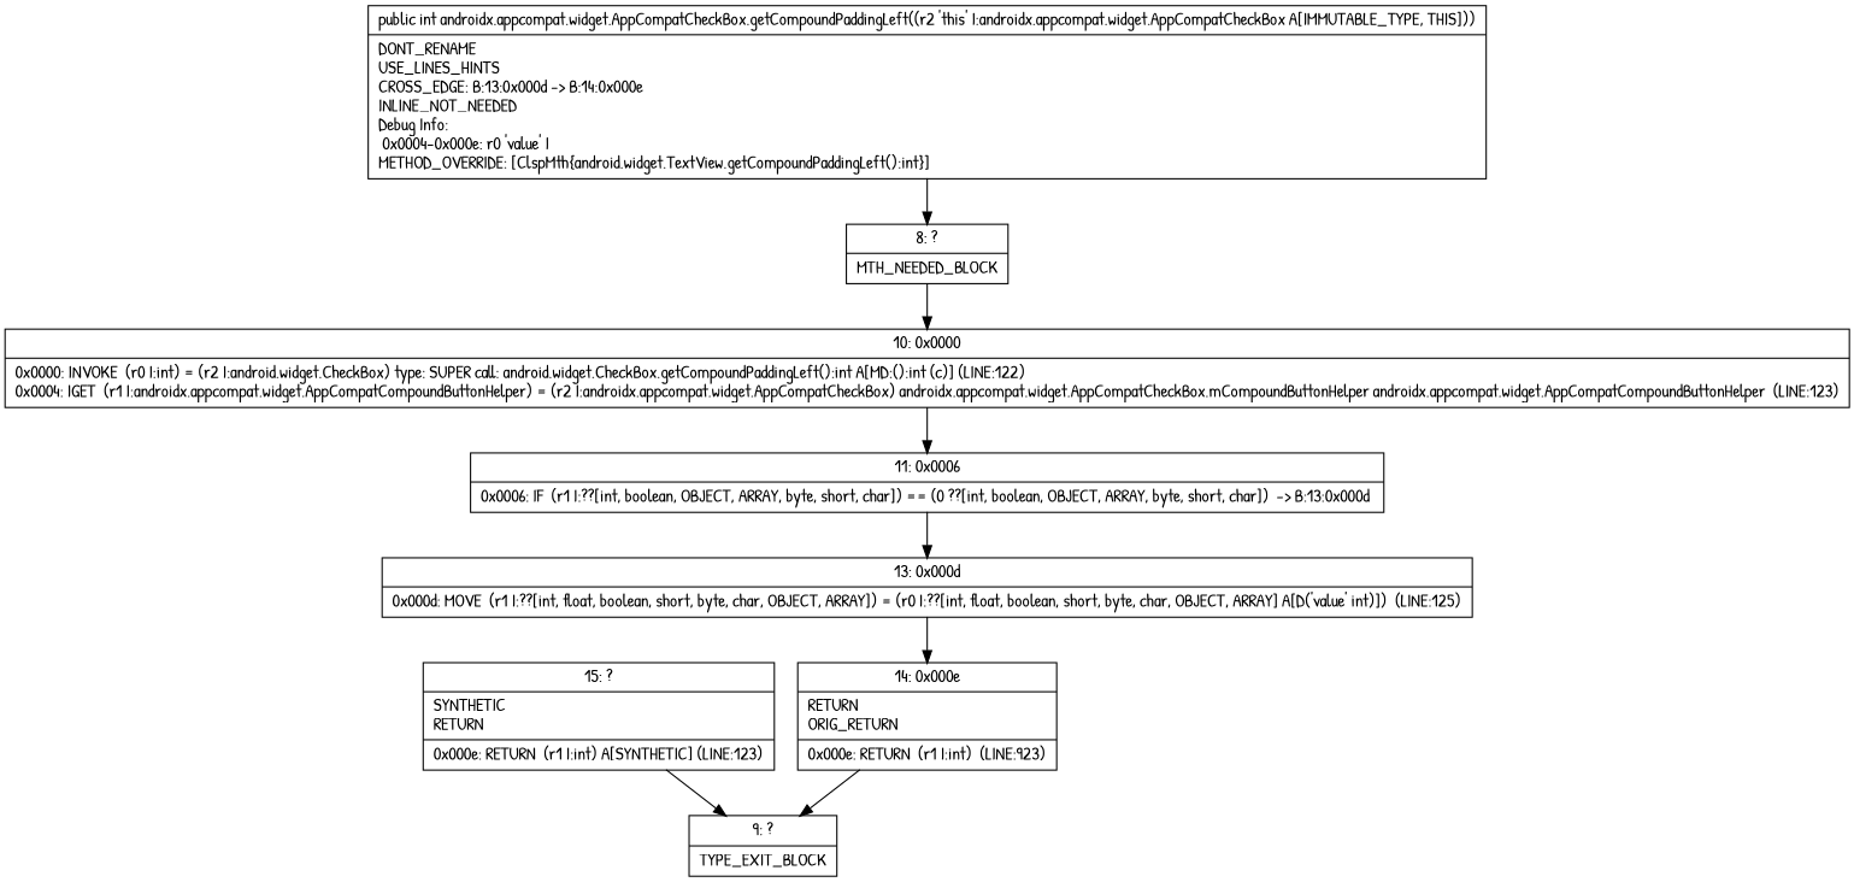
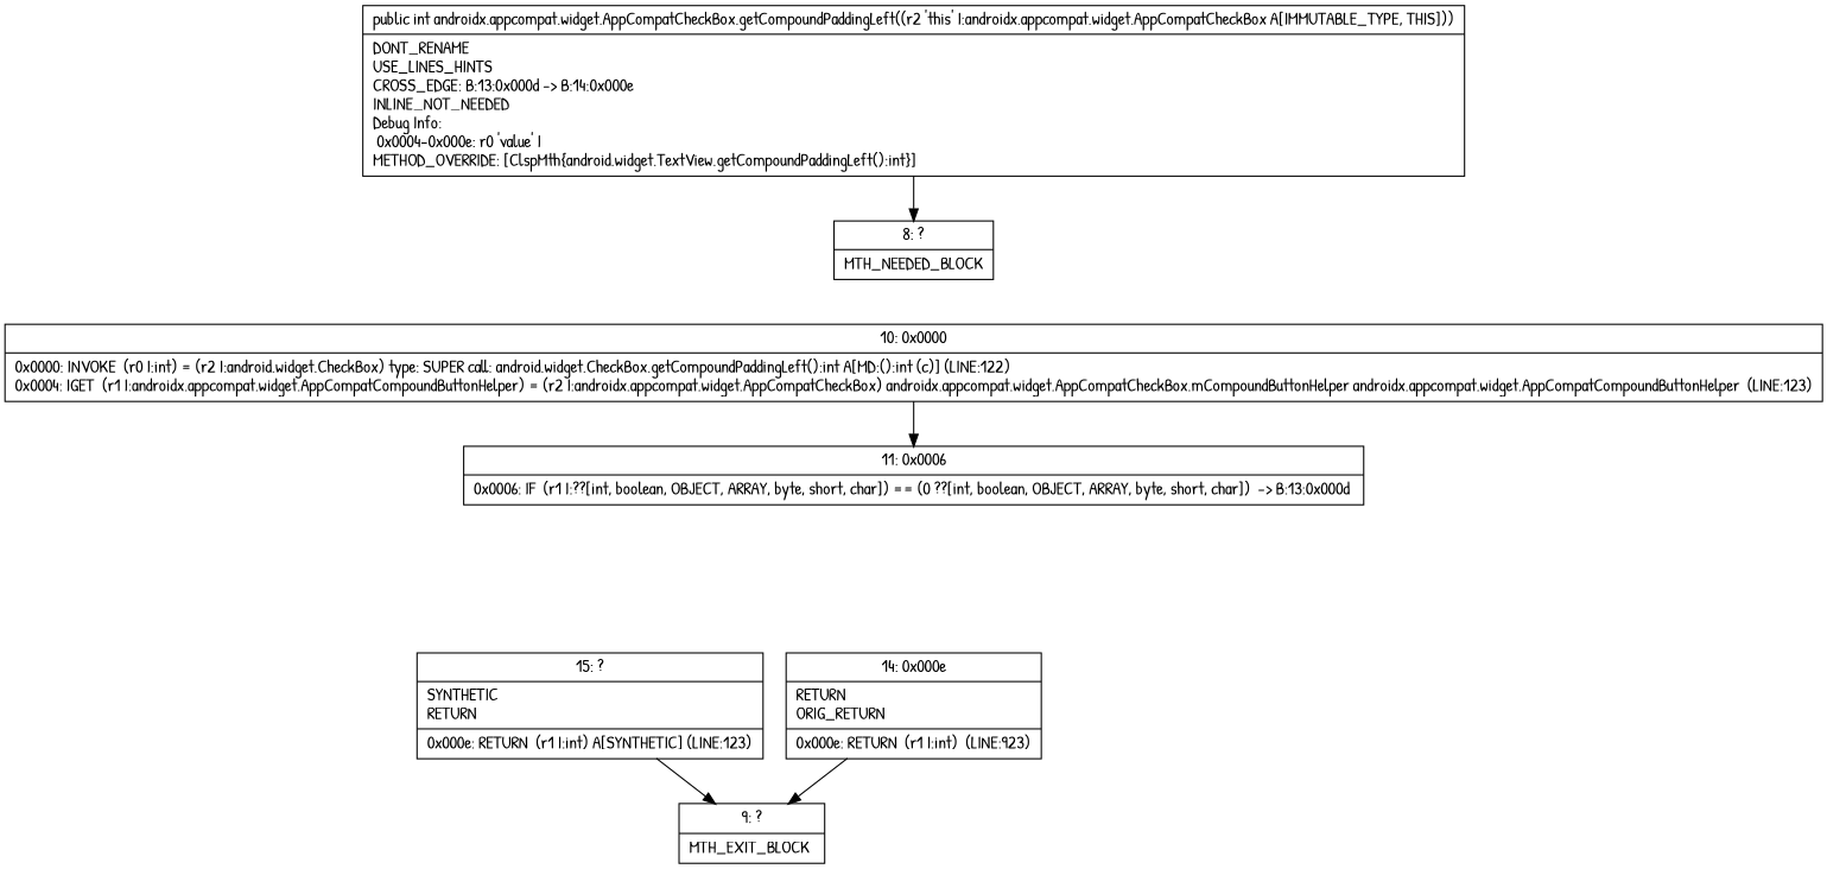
  digraph {
    fontname="Patrick Hand"
    node [fontname="Patrick Hand" shape=record]
    edge [fontname="Patrick Hand"]
    n1 [label="{8\:\ ?|MTH_NEEDED_BLOCK\l}"]
    n2 [label="{10\:\ 0x0000|0x0000: INVOKE  (r0 I:int) = (r2 I:android.widget.CheckBox) type: SUPER call: android.widget.CheckBox.getCompoundPaddingLeft():int A[MD:():int (c)] (LINE:122)\l0x0004: IGET  (r1 I:androidx.appcompat.widget.AppCompatCompoundButtonHelper) = (r2 I:androidx.appcompat.widget.AppCompatCheckBox) androidx.appcompat.widget.AppCompatCheckBox.mCompoundButtonHelper androidx.appcompat.widget.AppCompatCompoundButtonHelper  (LINE:123)\l}"]
    n3 [label="{11\:\ 0x0006|0x0006: IF  (r1 I:??[int, boolean, OBJECT, ARRAY, byte, short, char]) == (0 ??[int, boolean, OBJECT, ARRAY, byte, short, char])  \-\> B:13:0x000d \l}"]
-   n4 [label="{13\:\ 0x000d|0x000d: MOVE  (r1 I:??[int, float, boolean, short, byte, char, OBJECT, ARRAY]) = (r0 I:??[int, float, boolean, short, byte, char, OBJECT, ARRAY] A[D('value' int)])  (LINE:125)\l}"]
    n5 [label="{14\:\ 0x000e|RETURN\lORIG_RETURN\l|0x000e: RETURN  (r1 I:int)  (LINE:923)\l}"]
    n6 [label="{15\:\ ?|SYNTHETIC\lRETURN\l|0x000e: RETURN  (r1 I:int) A[SYNTHETIC] (LINE:123)\l}"]
-   n7 [label="{9\:\ ?|TYPE_EXIT_BLOCK\l}"]
+   n7 [label="{9\:\ ?|MTH_EXIT_BLOCK\l}"]
    n8 [label="{public int androidx.appcompat.widget.AppCompatCheckBox.getCompoundPaddingLeft((r2 'this' I:androidx.appcompat.widget.AppCompatCheckBox A[IMMUTABLE_TYPE, THIS]))  | DONT_RENAME\lUSE_LINES_HINTS\lCROSS_EDGE: B:13:0x000d \-\> B:14:0x000e\lINLINE_NOT_NEEDED\lDebug Info:\l  0x0004\-0x000e: r0 'value' I\lMETHOD_OVERRIDE: [ClspMth\{android.widget.TextView.getCompoundPaddingLeft():int\}]\l}"]
-   n1 -> n2
    n2 -> n3
-   n3 -> n4
-   n4 -> n5
    n5 -> n7
    n6 -> n7
    n8 -> n1
  }
